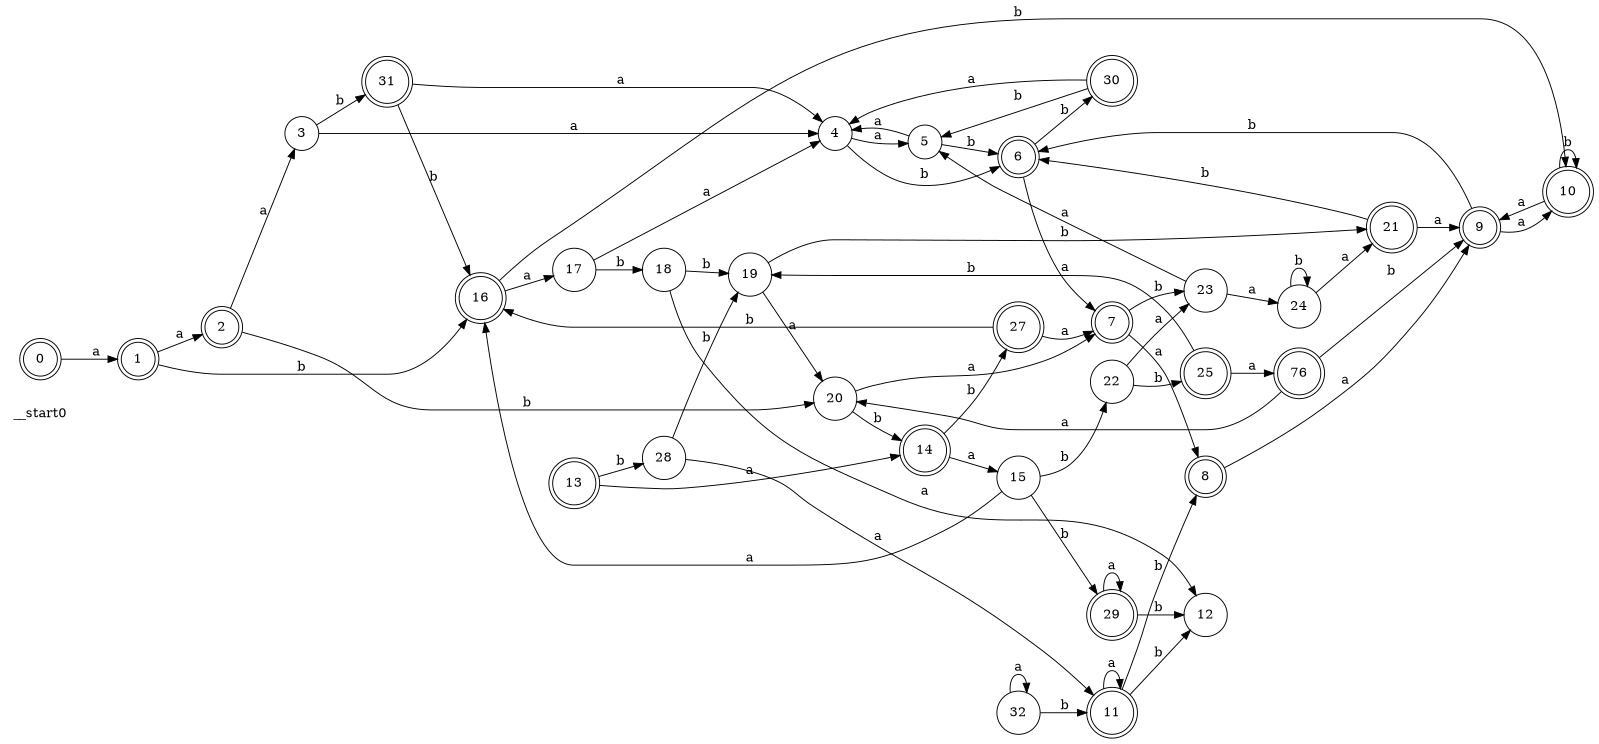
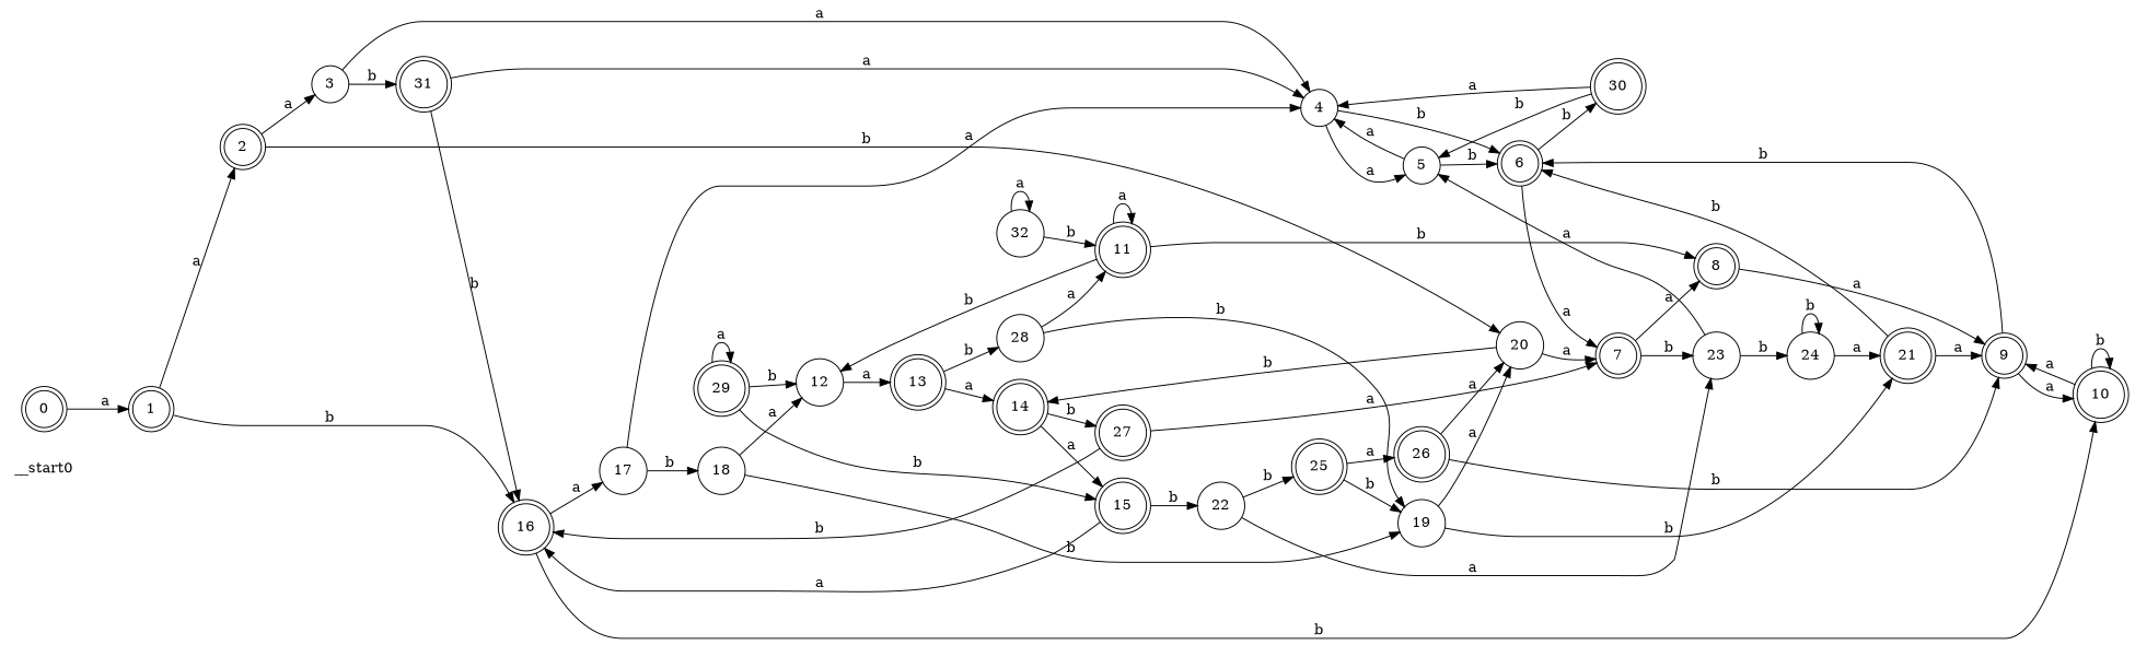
  digraph {
    rankdir=LR
    node [shape=doublecircle color=black fillcolor=white style="rounded,filled"]
    __start0 [shape=none color="" fillcolor="" style=""]
    n2 [label=0]
    n3 [label=1]
    n4 [label=2]
    n5 [label=16 style=filled]
    n6 [label=32 shape=circle style=filled]
    n7 [label=11]
    n8 [label=3 shape=circle style=filled]
    n9 [label=20 shape=circle style=filled]
    n10 [label=10]
    n11 [label=17 shape=circle style=filled]
    n12 [label=4 shape=circle style=filled]
    n13 [label=31]
    n14 [label=7]
    n15 [label=14]
    n16 [label=5 shape=circle style=filled]
    n17 [label=6]
    n18 [label=30]
    n19 [label=8]
    n20 [label=23 shape=circle style=filled]
    n21 [label=9]
    n22 [label=24 shape=circle style=filled]
    n23 [label=12 shape=circle style=filled]
    n24 [label=13]
    n25 [label=28 shape=circle style=filled]
    n26 [label=29]
-   n27 [label=15 shape=circle style=filled]
+   n27 [label=15 style=filled]
    n28 [label=27]
    n29 [label=19 shape=circle style=filled]
    n30 [label=22 shape=circle style=filled]
    n31 [label=25]
    n32 [label=18 shape=circle style=filled]
    n33 [label=21]
-   n34 [label=76]
+   n34 [label=26]
    n2 -> n3 [label=a]
    n3 -> n4 [label=a]
    n3 -> n5 [label=b]
    n4 -> n8 [label=a]
    n4 -> n9 [label=b]
    n5 -> n10 [label=b]
    n5 -> n11 [label=a]
    n6 -> n6 [label=a]
    n6 -> n7 [label=b]
    n7 -> n7 [label=a]
    n7 -> n19 [label=b]
    n7 -> n23 [label=b]
    n8 -> n12 [label=a]
    n8 -> n13 [label=b]
    n9 -> n14 [label=a]
    n9 -> n15 [label=b]
    n10 -> n10 [label=b]
    n10 -> n21 [label=a]
    n11 -> n12 [label=a]
    n11 -> n32 [label=b]
    n12 -> n16 [label=a]
    n12 -> n17 [label=b]
    n13 -> n5 [label=b]
    n13 -> n12 [label=a]
    n14 -> n19 [label=a]
    n14 -> n20 [label=b]
    n15 -> n27 [label=a]
    n15 -> n28 [label=b]
    n16 -> n12 [label=a]
    n16 -> n17 [label=b]
    n17 -> n14 [label=a]
    n17 -> n18 [label=b]
    n18 -> n12 [label=a]
    n18 -> n16 [label=b]
    n19 -> n21 [label=a]
    n20 -> n16 [label=a]
-   n20 -> n22 [label=a]
+   n20 -> n22 [label=b]
    n21 -> n10 [label=a]
    n21 -> n17 [label=b]
    n22 -> n22 [label=b]
    n22 -> n33 [label=a]
+   n23 -> n24 [label=a]
    n24 -> n15 [label=a]
    n24 -> n25 [label=b]
    n25 -> n7 [label=a]
    n25 -> n29 [label=b]
    n26 -> n23 [label=b]
    n26 -> n26 [label=a]
-   n27 -> n26 [label=b]
+   n26 -> n27 [label=b]
    n27 -> n5 [label=a]
    n27 -> n30 [label=b]
    n28 -> n5 [label=b]
    n28 -> n14 [label=a]
    n29 -> n9 [label=a]
    n29 -> n33 [label=b]
    n30 -> n20 [label=a]
    n30 -> n31 [label=b]
    n31 -> n29 [label=b]
    n31 -> n34 [label=a]
    n32 -> n23 [label=a]
    n32 -> n29 [label=b]
    n33 -> n17 [label=b]
    n33 -> n21 [label=a]
    n34 -> n9 [label=a]
    n34 -> n21 [label=b]
  }
